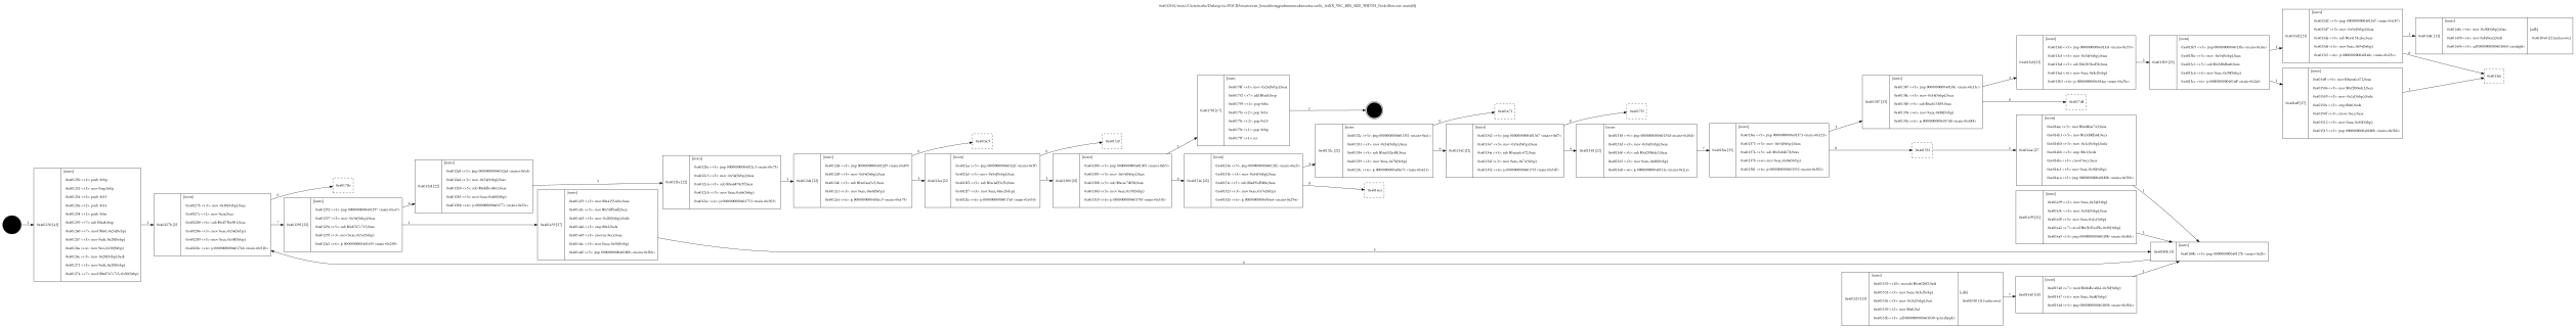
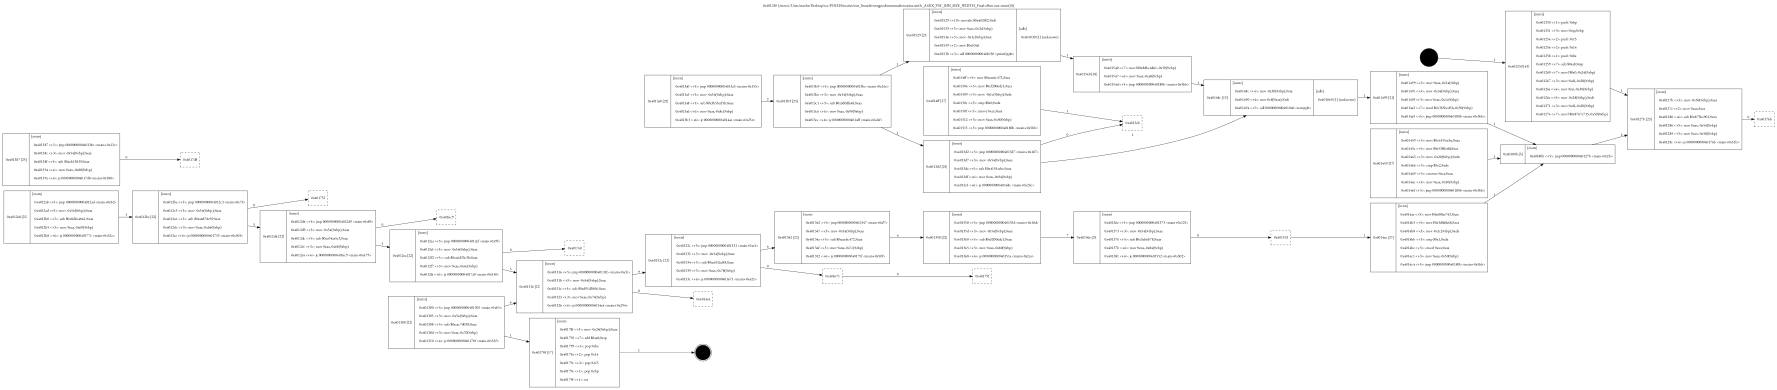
  digraph {
    fontname="EB Garamond"
    label="0x401250 (/mnt/c/Users/mathe/Desktop/tcc/POCII/binaries/extr_linuxdriversgpudrmmsmadrenoa4xx.xml.h_A4XX_VSC_BIN_SIZE_WIDTH_Final-ollvm.out::main(0))"
    labelloc=t
    rankdir=LR
    node [fontname="EB Garamond" shape=record]
    edge [fontname="EB Garamond"]
    Entry [fillcolor=black height=0.3 shape=circle style=filled width=0.3]
    n2 [label="{\n     0x401250 [43]\l\n     | [instrs]\l\n     &nbsp;&nbsp;0x401250 \<+1\>: push %rbp\l\n     &nbsp;&nbsp;0x401251 \<+3\>: mov %rsp,%rbp\l\n     &nbsp;&nbsp;0x401254 \<+2\>: push %r15\l\n     &nbsp;&nbsp;0x401256 \<+2\>: push %r14\l\n     &nbsp;&nbsp;0x401258 \<+1\>: push %rbx\l\n     &nbsp;&nbsp;0x401259 \<+7\>: sub $0xa8,%rsp\l\n     &nbsp;&nbsp;0x401260 \<+7\>: movl $0x0,-0x24(%rbp)\l\n     &nbsp;&nbsp;0x401267 \<+3\>: mov %edi,-0x28(%rbp)\l\n     &nbsp;&nbsp;0x40126a \<+4\>: mov %rsi,-0x30(%rbp)\l\n     &nbsp;&nbsp;0x40126e \<+3\>: mov -0x28(%rbp),%edi\l\n     &nbsp;&nbsp;0x401271 \<+3\>: mov %edi,-0x20(%rbp)\l\n     &nbsp;&nbsp;0x401274 \<+7\>: movl $0x8767c715,-0x50(%rbp)\l\n  }"]
    n3 [label="{\n     0x40127b [23]\l\n     | [instrs]\l\n     &nbsp;&nbsp;0x40127b \<+3\>: mov -0x50(%rbp),%eax\l\n     &nbsp;&nbsp;0x40127e \<+2\>: mov %eax,%ecx\l\n     &nbsp;&nbsp;0x401280 \<+6\>: sub $0x873be901,%ecx\l\n     &nbsp;&nbsp;0x401286 \<+3\>: mov %eax,-0x54(%rbp)\l\n     &nbsp;&nbsp;0x401289 \<+3\>: mov %ecx,-0x58(%rbp)\l\n     &nbsp;&nbsp;0x40128c \<+6\>: je 000000000040176b \<main+0x51b\>\l\n  }"]
    n4 [label="{\n     0x40176b\l\n  }" style=dashed]
-   n5 [label="{\n     0x401292 [22]\l\n     | [instrs]\l\n     &nbsp;&nbsp;0x401292 \<+5\>: jmp 0000000000401297 \<main+0x47\>\l\n     &nbsp;&nbsp;0x401297 \<+3\>: mov -0x54(%rbp),%eax\l\n     &nbsp;&nbsp;0x40129a \<+5\>: sub $0x8767c715,%eax\l\n     &nbsp;&nbsp;0x40129f \<+3\>: mov %eax,-0x5c(%rbp)\l\n     &nbsp;&nbsp;0x4012a2 \<+6\>: je 0000000000401459 \<main+0x209\>\l\n  }"]
    n6 [label="{\n     0x401459 [27]\l\n     | [instrs]\l\n     &nbsp;&nbsp;0x401459 \<+5\>: mov $0x4155cebe,%eax\l\n     &nbsp;&nbsp;0x40145e \<+5\>: mov $0x53ff64fd,%ecx\l\n     &nbsp;&nbsp;0x401463 \<+3\>: mov -0x20(%rbp),%edx\l\n     &nbsp;&nbsp;0x401466 \<+3\>: cmp $0x2,%edx\l\n     &nbsp;&nbsp;0x401469 \<+3\>: cmovne %ecx,%eax\l\n     &nbsp;&nbsp;0x40146c \<+3\>: mov %eax,-0x50(%rbp)\l\n     &nbsp;&nbsp;0x40146f \<+5\>: jmp 000000000040180b \<main+0x5bb\>\l\n  }"]
    n7 [label="{\n     0x4012a8 [22]\l\n     | [instrs]\l\n     &nbsp;&nbsp;0x4012a8 \<+5\>: jmp 00000000004012ad \<main+0x5d\>\l\n     &nbsp;&nbsp;0x4012ad \<+3\>: mov -0x54(%rbp),%eax\l\n     &nbsp;&nbsp;0x4012b0 \<+5\>: sub $0x8dbc4861,%eax\l\n     &nbsp;&nbsp;0x4012b5 \<+3\>: mov %eax,-0x60(%rbp)\l\n     &nbsp;&nbsp;0x4012b8 \<+6\>: je 000000000040177c \<main+0x52c\>\l\n  }"]
    n8 [label="{\n     0x40180b [5]\l\n     | [instrs]\l\n     &nbsp;&nbsp;0x40180b \<+5\>: jmp 000000000040127b \<main+0x2b\>\l\n  }"]
    n9 [label="{\n     0x4012be [22]\l\n     | [instrs]\l\n     &nbsp;&nbsp;0x4012be \<+5\>: jmp 00000000004012c3 \<main+0x73\>\l\n     &nbsp;&nbsp;0x4012c3 \<+3\>: mov -0x54(%rbp),%eax\l\n     &nbsp;&nbsp;0x4012c6 \<+5\>: sub $0xa6878c9f,%eax\l\n     &nbsp;&nbsp;0x4012cb \<+3\>: mov %eax,-0x64(%rbp)\l\n     &nbsp;&nbsp;0x4012ce \<+6\>: je 0000000000401753 \<main+0x503\>\l\n  }"]
    Exit [fillcolor=black height=0.3 peripheries=2 shape=circle style=filled width=0.3]
+   n11 [label="{\n     0x401753\l\n  }" style=dashed]
    n12 [label="{\n     0x4012d4 [22]\l\n     | [instrs]\l\n     &nbsp;&nbsp;0x4012d4 \<+5\>: jmp 00000000004012d9 \<main+0x89\>\l\n     &nbsp;&nbsp;0x4012d9 \<+3\>: mov -0x54(%rbp),%eax\l\n     &nbsp;&nbsp;0x4012dc \<+5\>: sub $0xc04ae5c3,%eax\l\n     &nbsp;&nbsp;0x4012e1 \<+3\>: mov %eax,-0x68(%rbp)\l\n     &nbsp;&nbsp;0x4012e4 \<+6\>: je 00000000004016c9 \<main+0x479\>\l\n  }"]
    n13 [label="{\n     0x401540 [18]\l\n     | [instrs]\l\n     &nbsp;&nbsp;0x401540 \<+7\>: movl $0x8dbc4861,-0x50(%rbp)\l\n     &nbsp;&nbsp;0x401547 \<+6\>: mov %eax,-0xa8(%rbp)\l\n     &nbsp;&nbsp;0x40154d \<+5\>: jmp 000000000040180b \<main+0x5bb\>\l\n  }"]
    n14 [label="{\n     0x4016c9\l\n  }" style=dashed]
    n15 [label="{\n     0x4012ea [22]\l\n     | [instrs]\l\n     &nbsp;&nbsp;0x4012ea \<+5\>: jmp 00000000004012ef \<main+0x9f\>\l\n     &nbsp;&nbsp;0x4012ef \<+3\>: mov -0x54(%rbp),%eax\l\n     &nbsp;&nbsp;0x4012f2 \<+5\>: sub $0xc6d33c3b,%eax\l\n     &nbsp;&nbsp;0x4012f7 \<+3\>: mov %eax,-0x6c(%rbp)\l\n     &nbsp;&nbsp;0x4012fa \<+6\>: je 00000000004017a0 \<main+0x550\>\l\n  }"]
    n16 [label="{\n     0x401529 [23]\l\n     | [instrs]\l\n     &nbsp;&nbsp;0x401529 \<+10\>: movabs $0x4020f2,%rdi\l\n     &nbsp;&nbsp;0x401533 \<+3\>: mov %eax,-0x3c(%rbp)\l\n     &nbsp;&nbsp;0x401536 \<+3\>: mov -0x3c(%rbp),%esi\l\n     &nbsp;&nbsp;0x401539 \<+2\>: mov $0x0,%al\l\n     &nbsp;&nbsp;0x40153b \<+5\>: call 0000000000401030 \<printf@plt\>\l\n     | [calls]\l\n     &nbsp;&nbsp;0x401030 \{1\} (unknown)\l\n  }"]
    n17 [label="{\n     0x4017a0\l\n  }" style=dashed]
    n18 [label="{\n     0x401300 [22]\l\n     | [instrs]\l\n     &nbsp;&nbsp;0x401300 \<+5\>: jmp 0000000000401305 \<main+0xb5\>\l\n     &nbsp;&nbsp;0x401305 \<+3\>: mov -0x54(%rbp),%eax\l\n     &nbsp;&nbsp;0x401308 \<+5\>: sub $0xcac7d038,%eax\l\n     &nbsp;&nbsp;0x40130d \<+3\>: mov %eax,-0x70(%rbp)\l\n     &nbsp;&nbsp;0x401310 \<+6\>: je 000000000040178f \<main+0x53f\>\l\n  }"]
    n19 [label="{\n     0x401499 [21]\l\n     | [instrs]\l\n     &nbsp;&nbsp;0x401499 \<+3\>: mov %eax,-0x34(%rbp)\l\n     &nbsp;&nbsp;0x40149c \<+3\>: mov -0x34(%rbp),%eax\l\n     &nbsp;&nbsp;0x40149f \<+3\>: mov %eax,-0x1c(%rbp)\l\n     &nbsp;&nbsp;0x4014a2 \<+7\>: movl $0x3b5bcd5b,-0x50(%rbp)\l\n     &nbsp;&nbsp;0x4014a9 \<+5\>: jmp 000000000040180b \<main+0x5bb\>\l\n  }"]
    n20 [label="{\n     0x40178f [17]\l\n     | [instrs]\l\n     &nbsp;&nbsp;0x40178f \<+3\>: mov -0x24(%rbp),%eax\l\n     &nbsp;&nbsp;0x401792 \<+7\>: add $0xa8,%rsp\l\n     &nbsp;&nbsp;0x401799 \<+1\>: pop %rbx\l\n     &nbsp;&nbsp;0x40179a \<+2\>: pop %r14\l\n     &nbsp;&nbsp;0x40179c \<+2\>: pop %r15\l\n     &nbsp;&nbsp;0x40179e \<+1\>: pop %rbp\l\n     &nbsp;&nbsp;0x40179f \<+1\>: ret\l\n  }"]
    n21 [label="{\n     0x401316 [22]\l\n     | [instrs]\l\n     &nbsp;&nbsp;0x401316 \<+5\>: jmp 000000000040131b \<main+0xcb\>\l\n     &nbsp;&nbsp;0x40131b \<+3\>: mov -0x54(%rbp),%eax\l\n     &nbsp;&nbsp;0x40131e \<+5\>: sub $0xd91d3806,%eax\l\n     &nbsp;&nbsp;0x401323 \<+3\>: mov %eax,-0x74(%rbp)\l\n     &nbsp;&nbsp;0x401326 \<+6\>: je 00000000004014e4 \<main+0x294\>\l\n  }"]
    n22 [label="{\n     0x4013eb\l\n  }" style=dashed]
    n23 [label="{\n     0x4014e4\l\n  }" style=dashed]
    n24 [label="{\n     0x40132c [22]\l\n     | [instrs]\l\n     &nbsp;&nbsp;0x40132c \<+5\>: jmp 0000000000401331 \<main+0xe1\>\l\n     &nbsp;&nbsp;0x401331 \<+3\>: mov -0x54(%rbp),%eax\l\n     &nbsp;&nbsp;0x401334 \<+5\>: sub $0xe652ee88,%eax\l\n     &nbsp;&nbsp;0x401339 \<+3\>: mov %eax,-0x78(%rbp)\l\n     &nbsp;&nbsp;0x40133c \<+6\>: je 0000000000401671 \<main+0x421\>\l\n  }"]
    n25 [label="{\n     0x40148c [13]\l\n     | [instrs]\l\n     &nbsp;&nbsp;0x40148c \<+4\>: mov -0x30(%rbp),%rax\l\n     &nbsp;&nbsp;0x401490 \<+4\>: mov 0x8(%rax),%rdi\l\n     &nbsp;&nbsp;0x401494 \<+5\>: call 0000000000401040 \<atoi@plt\>\l\n     | [calls]\l\n     &nbsp;&nbsp;0x401040 \{1\} (unknown)\l\n  }"]
    n26 [label="{\n     0x401671\l\n  }" style=dashed]
    n27 [label="{\n     0x401342 [22]\l\n     | [instrs]\l\n     &nbsp;&nbsp;0x401342 \<+5\>: jmp 0000000000401347 \<main+0xf7\>\l\n     &nbsp;&nbsp;0x401347 \<+3\>: mov -0x54(%rbp),%eax\l\n     &nbsp;&nbsp;0x40134a \<+5\>: sub $0xeee6c472,%eax\l\n     &nbsp;&nbsp;0x40134f \<+3\>: mov %eax,-0x7c(%rbp)\l\n     &nbsp;&nbsp;0x401352 \<+6\>: je 000000000040175f \<main+0x50f\>\l\n  }"]
    n28 [label="{\n     0x4013d2 [25]\l\n     | [instrs]\l\n     &nbsp;&nbsp;0x4013d2 \<+5\>: jmp 00000000004013d7 \<main+0x187\>\l\n     &nbsp;&nbsp;0x4013d7 \<+3\>: mov -0x54(%rbp),%eax\l\n     &nbsp;&nbsp;0x4013da \<+5\>: sub $0x4155cebe,%eax\l\n     &nbsp;&nbsp;0x4013df \<+6\>: mov %eax,-0x94(%rbp)\l\n     &nbsp;&nbsp;0x4013e5 \<+6\>: je 000000000040148c \<main+0x23c\>\l\n  }"]
    n29 [label="{\n     0x40175f\l\n  }" style=dashed]
    n30 [label="{\n     0x401358 [22]\l\n     | [instrs]\l\n     &nbsp;&nbsp;0x401358 \<+5\>: jmp 000000000040135d \<main+0x10d\>\l\n     &nbsp;&nbsp;0x40135d \<+3\>: mov -0x54(%rbp),%eax\l\n     &nbsp;&nbsp;0x401360 \<+5\>: sub $0xf2006dc3,%eax\l\n     &nbsp;&nbsp;0x401365 \<+3\>: mov %eax,-0x80(%rbp)\l\n     &nbsp;&nbsp;0x401368 \<+6\>: je 000000000040151a \<main+0x2ca\>\l\n  }"]
    n31 [label="{\n     0x4014ff [27]\l\n     | [instrs]\l\n     &nbsp;&nbsp;0x4014ff \<+5\>: mov $0xeee6c472,%eax\l\n     &nbsp;&nbsp;0x401504 \<+5\>: mov $0xf2006dc3,%ecx\l\n     &nbsp;&nbsp;0x401509 \<+3\>: mov -0x1c(%rbp),%edx\l\n     &nbsp;&nbsp;0x40150c \<+3\>: cmp $0x0,%edx\l\n     &nbsp;&nbsp;0x40150f \<+3\>: cmove %ecx,%eax\l\n     &nbsp;&nbsp;0x401512 \<+3\>: mov %eax,-0x50(%rbp)\l\n     &nbsp;&nbsp;0x401515 \<+5\>: jmp 000000000040180b \<main+0x5bb\>\l\n  }"]
    n32 [label="{\n     0x40136e [25]\l\n     | [instrs]\l\n     &nbsp;&nbsp;0x40136e \<+5\>: jmp 0000000000401373 \<main+0x123\>\l\n     &nbsp;&nbsp;0x401373 \<+3\>: mov -0x54(%rbp),%eax\l\n     &nbsp;&nbsp;0x401376 \<+5\>: sub $0x3ab6b78,%eax\l\n     &nbsp;&nbsp;0x40137b \<+6\>: mov %eax,-0x84(%rbp)\l\n     &nbsp;&nbsp;0x401381 \<+6\>: je 0000000000401552 \<main+0x302\>\l\n  }"]
    n33 [label="{\n     0x4013b9 [25]\l\n     | [instrs]\l\n     &nbsp;&nbsp;0x4013b9 \<+5\>: jmp 00000000004013be \<main+0x16e\>\l\n     &nbsp;&nbsp;0x4013be \<+3\>: mov -0x54(%rbp),%eax\l\n     &nbsp;&nbsp;0x4013c1 \<+5\>: sub $0x3d0dfa48,%eax\l\n     &nbsp;&nbsp;0x4013c6 \<+6\>: mov %eax,-0x90(%rbp)\l\n     &nbsp;&nbsp;0x4013cc \<+6\>: je 00000000004014ff \<main+0x2af\>\l\n  }"]
    n34 [label="{\n     0x401552\l\n  }" style=dashed]
    n35 [label="{\n     0x401387 [25]\l\n     | [instrs]\l\n     &nbsp;&nbsp;0x401387 \<+5\>: jmp 000000000040138c \<main+0x13c\>\l\n     &nbsp;&nbsp;0x40138c \<+3\>: mov -0x54(%rbp),%eax\l\n     &nbsp;&nbsp;0x40138f \<+5\>: sub $0xeb13839,%eax\l\n     &nbsp;&nbsp;0x401394 \<+6\>: mov %eax,-0x88(%rbp)\l\n     &nbsp;&nbsp;0x40139a \<+6\>: je 00000000004017d8 \<main+0x588\>\l\n  }"]
    n36 [label="{\n     0x4014ae [27]\l\n     | [instrs]\l\n     &nbsp;&nbsp;0x4014ae \<+5\>: mov $0x680ae743,%eax\l\n     &nbsp;&nbsp;0x4014b3 \<+5\>: mov $0x3d0dfa48,%ecx\l\n     &nbsp;&nbsp;0x4014b8 \<+3\>: mov -0x1c(%rbp),%edx\l\n     &nbsp;&nbsp;0x4014bb \<+3\>: cmp $0x1,%edx\l\n     &nbsp;&nbsp;0x4014be \<+3\>: cmovl %ecx,%eax\l\n     &nbsp;&nbsp;0x4014c1 \<+3\>: mov %eax,-0x50(%rbp)\l\n     &nbsp;&nbsp;0x4014c4 \<+5\>: jmp 000000000040180b \<main+0x5bb\>\l\n  }"]
    n37 [label="{\n     0x4013a0 [25]\l\n     | [instrs]\l\n     &nbsp;&nbsp;0x4013a0 \<+5\>: jmp 00000000004013a5 \<main+0x155\>\l\n     &nbsp;&nbsp;0x4013a5 \<+3\>: mov -0x54(%rbp),%eax\l\n     &nbsp;&nbsp;0x4013a8 \<+5\>: sub $0x3b5bcd5b,%eax\l\n     &nbsp;&nbsp;0x4013ad \<+6\>: mov %eax,-0x8c(%rbp)\l\n     &nbsp;&nbsp;0x4013b3 \<+6\>: je 00000000004014ae \<main+0x25e\>\l\n  }"]
    n38 [label="{\n     0x4017d8\l\n  }" style=dashed]
    Entry -> n2 [label=" 1"]
    n2 -> n3 [label=" 1"]
    n3 -> n4 [label=" 0"]
-   n3 -> n5 [label=" 7"]
-   n5 -> n6 [label=" 1"]
-   n5 -> n7 [label=" 6"]
    n6 -> n8 [label=" 5"]
    n7 -> n9 [label=" 5"]
    n8 -> n3 [label=" 6"]
+   n9 -> n11 [label=" 0"]
    n9 -> n12 [label=" 5"]
    n12 -> n14 [label=" 0"]
    n12 -> n15 [label=" 5"]
-   n13 -> n8 [label=" 1"]
+   n13 -> n25 [label=" 1"]
    n15 -> n17 [label=" 0"]
-   n15 -> n18 [label=" 5"]
+   n15 -> n21 [label=" 5"]
    n16 -> n13 [label=" 1"]
    n18 -> n20 [label=" 1"]
    n18 -> n21 [label=" 4"]
    n19 -> n8 [label=" 1"]
    n20 -> Exit [label=" 1"]
    n21 -> n23 [label=" 0"]
    n21 -> n24 [label=" 4"]
    n24 -> n26 [label=" 0"]
    n24 -> n27 [label=" 4"]
-   n27 -> n29 [label=" 0"]
+   n25 -> n19 [label=" 1"]
+   n26 -> n29 [label=" 0"]
    n27 -> n30 [label=" 4"]
    n28 -> n22 [label=" 0"]
    n28 -> n25 [label=" 1"]
    n30 -> n32 [label=" 7"]
    n31 -> n22 [label=" 1"]
    n32 -> n34 [label=" 0"]
-   n32 -> n35 [label=" 3"]
    n33 -> n28 [label=" 1"]
-   n33 -> n31 [label=" 1"]
+   n33 -> n16 [label=" 1"]
    n34 -> n36 [label=" 1"]
-   n35 -> n37 [label=" 3"]
    n35 -> n38 [label=" 0"]
    n36 -> n8 [label=" 1"]
    n37 -> n33 [label=" 2"]
  }
